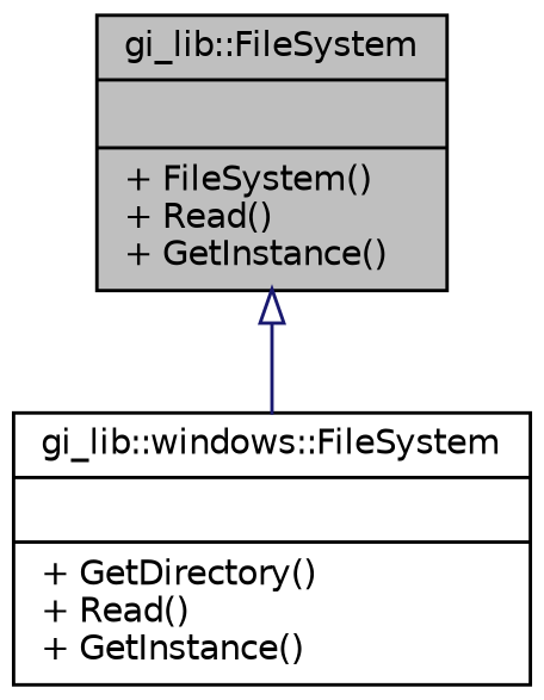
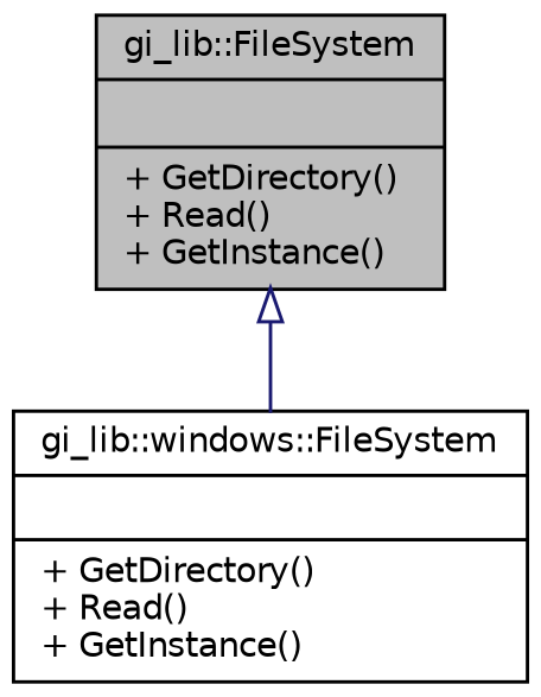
  digraph {
    node [color=black fontname=Helvetica fontsize=10 shape=record style=filled]
-   n1 [fillcolor=grey75 fontcolor=black height=0.2 label="{gi_lib::FileSystem\n||+ FileSystem()\l+ Read()\l+ GetInstance()\l}" width=0.4]
+   n1 [fillcolor=grey75 fontcolor=black height=0.2 label="{gi_lib::FileSystem\n||+ GetDirectory()\l+ Read()\l+ GetInstance()\l}" width=0.4]
    n2 [fillcolor=white height=0.2 label="{gi_lib::windows::FileSystem\n||+ GetDirectory()\l+ Read()\l+ GetInstance()\l}" width=0.4]
    n1 -> n2 [arrowtail=onormal color=midnightblue dir=back fontname=Helvetica fontsize=10 labelfontname=Helvetica labelfontsize=10 style=solid]
  }
